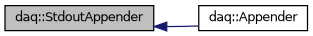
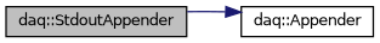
  digraph {
    rankdir=LR
    node [color=black fontname=Helvetica fontsize=10 shape=record style=filled]
    n1 [fillcolor=grey75 fontcolor=black height=0.2 label="daq::StdoutAppender" width=0.4]
    n2 [fillcolor=white height=0.2 label="daq::Appender" width=0.4]
-   n1 -> n2 [color=midnightblue dir=back fontname=Helvetica fontsize=10 labelfontname=Helvetica labelfontsize=10 style=solid]
+   n2 -> n1 [color=midnightblue dir=back fontname=Helvetica fontsize=10 labelfontname=Helvetica labelfontsize=10 style=solid]
  }
